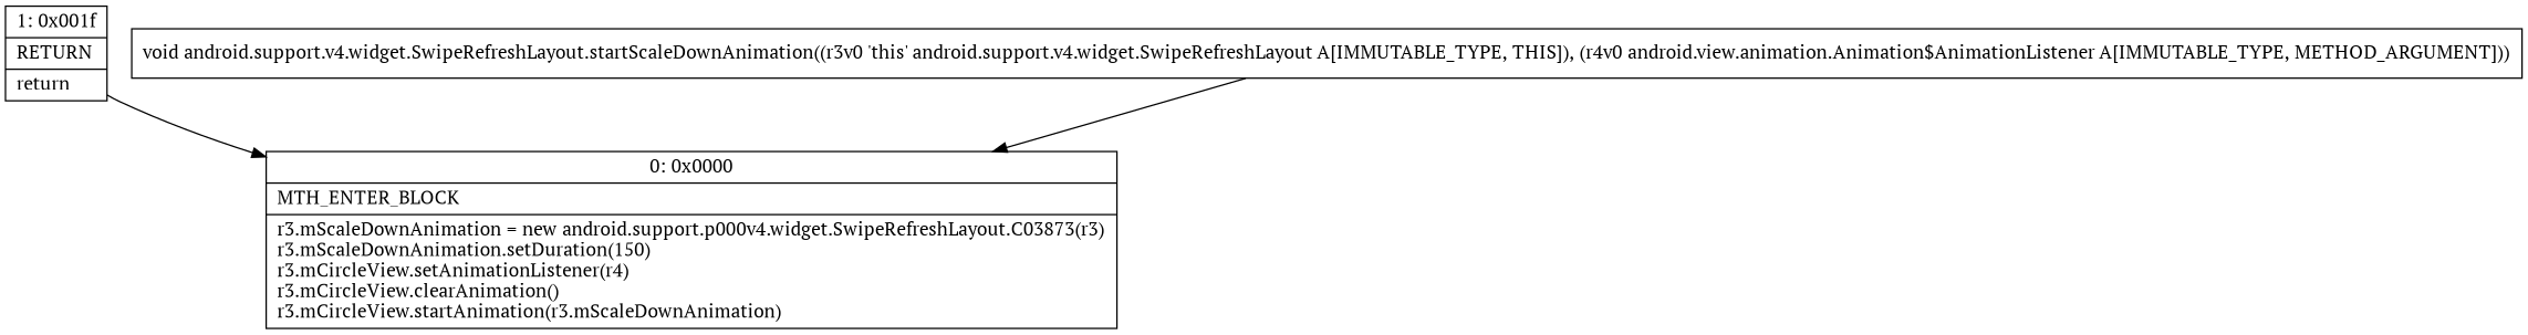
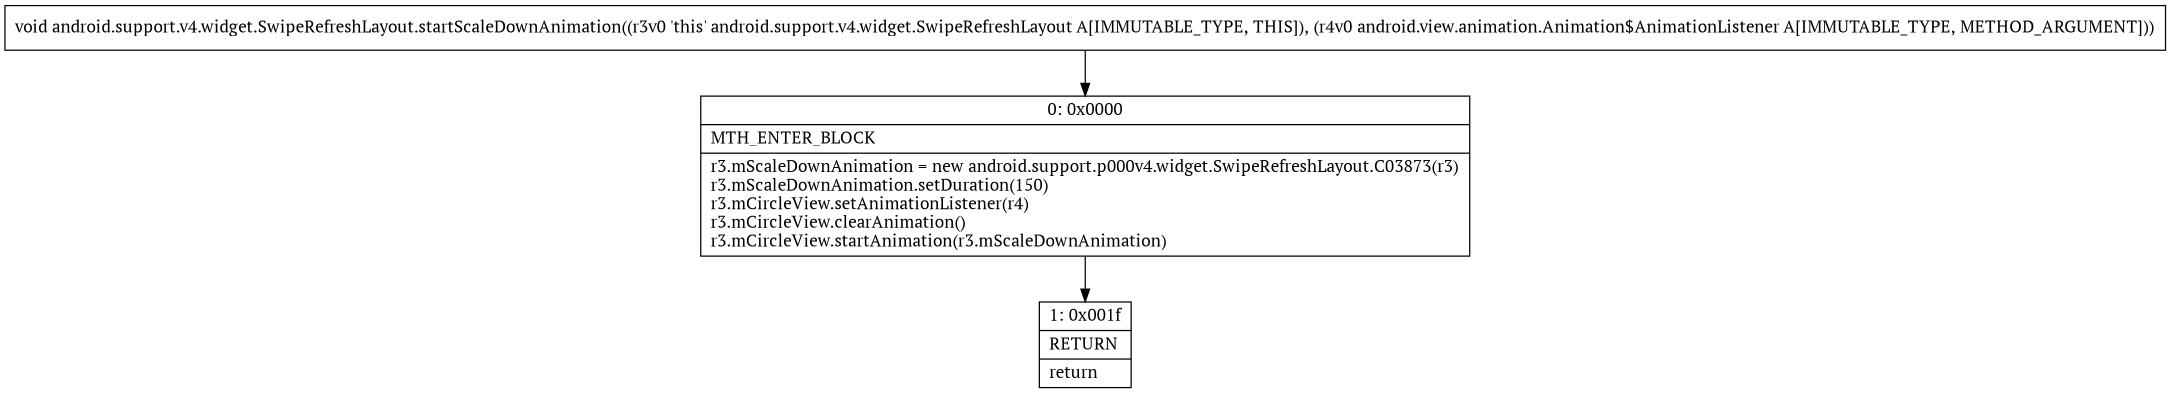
  digraph {
    fontname="PT Serif"
    node [shape=record fontname="PT Serif"]
    edge [fontname="PT Serif"]
    n1 [label="{0\:\ 0x0000|MTH_ENTER_BLOCK\l|r3.mScaleDownAnimation = new android.support.p000v4.widget.SwipeRefreshLayout.C03873(r3)\lr3.mScaleDownAnimation.setDuration(150)\lr3.mCircleView.setAnimationListener(r4)\lr3.mCircleView.clearAnimation()\lr3.mCircleView.startAnimation(r3.mScaleDownAnimation)\l}"]
    n2 [label="{1\:\ 0x001f|RETURN\l|return\l}"]
    n3 [label="{void android.support.v4.widget.SwipeRefreshLayout.startScaleDownAnimation((r3v0 'this' android.support.v4.widget.SwipeRefreshLayout A[IMMUTABLE_TYPE, THIS]), (r4v0 android.view.animation.Animation$AnimationListener A[IMMUTABLE_TYPE, METHOD_ARGUMENT])) }"]
-   n2 -> n1
+   n1 -> n2
    n3 -> n1
  }
